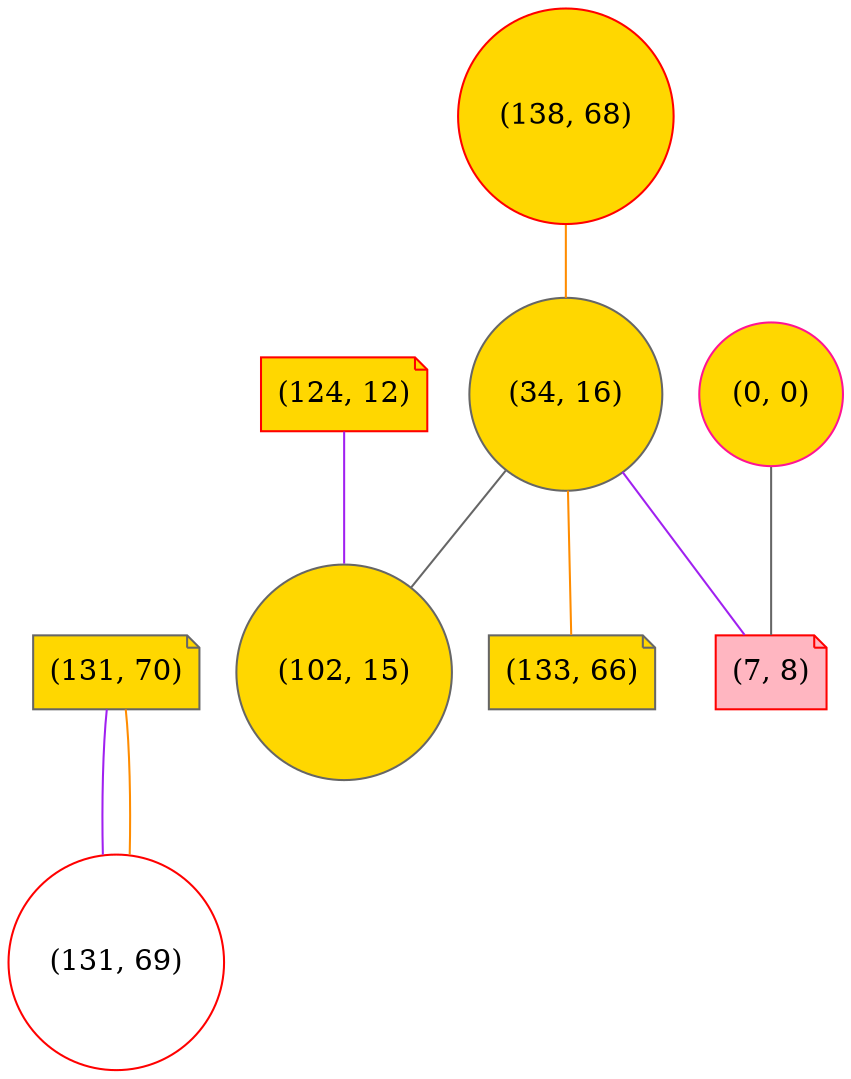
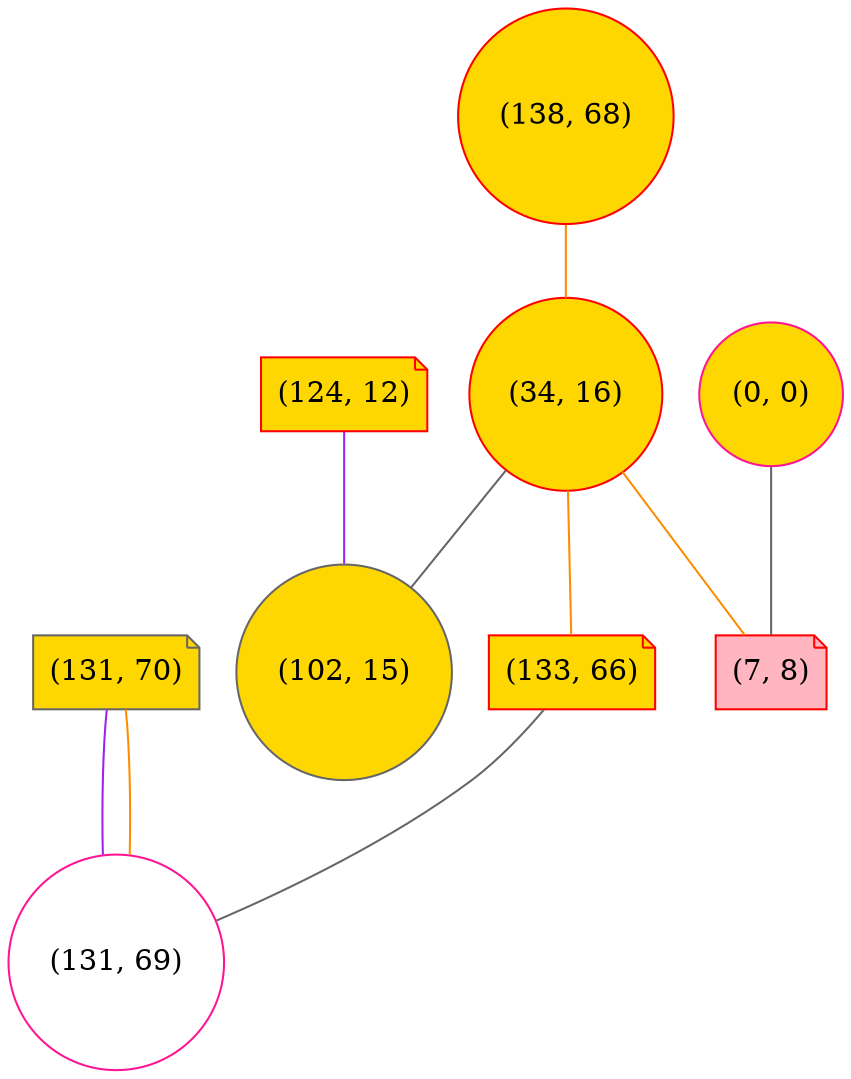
  graph {
    node [color=gray40 fillcolor=gold shape=circle style=filled]
    edge [color=gray40 weight=1]
-   "(133, 66)" [shape=note]
-   "(34, 16)"
+   "(133, 66)" [color=red shape=note]
+   "(34, 16)" [color=red]
    "(102, 15)"
    "(7, 8)" [color=red fillcolor=lightpink shape=note]
-   "(131, 69)" [color=red fillcolor=white]
+   "(131, 69)" [color=deeppink fillcolor=white]
    "(0, 0)" [color=deeppink]
    "(138, 68)" [color=red]
    "(131, 70)" [shape=note]
    "(124, 12)" [color=red shape=note]
+   "(133, 66)" -- "(131, 69)"
    "(34, 16)" -- "(133, 66)" [color=darkorange]
    "(34, 16)" -- "(102, 15)"
-   "(34, 16)" -- "(7, 8)" [color=purple]
+   "(34, 16)" -- "(7, 8)" [color=darkorange]
    "(0, 0)" -- "(7, 8)" [weight=4]
    "(138, 68)" -- "(34, 16)" [color=darkorange]
    "(131, 70)" -- "(131, 69)" [color=purple]
    "(131, 70)" -- "(131, 69)" [color=darkorange]
    "(124, 12)" -- "(102, 15)" [color=purple]
  }
